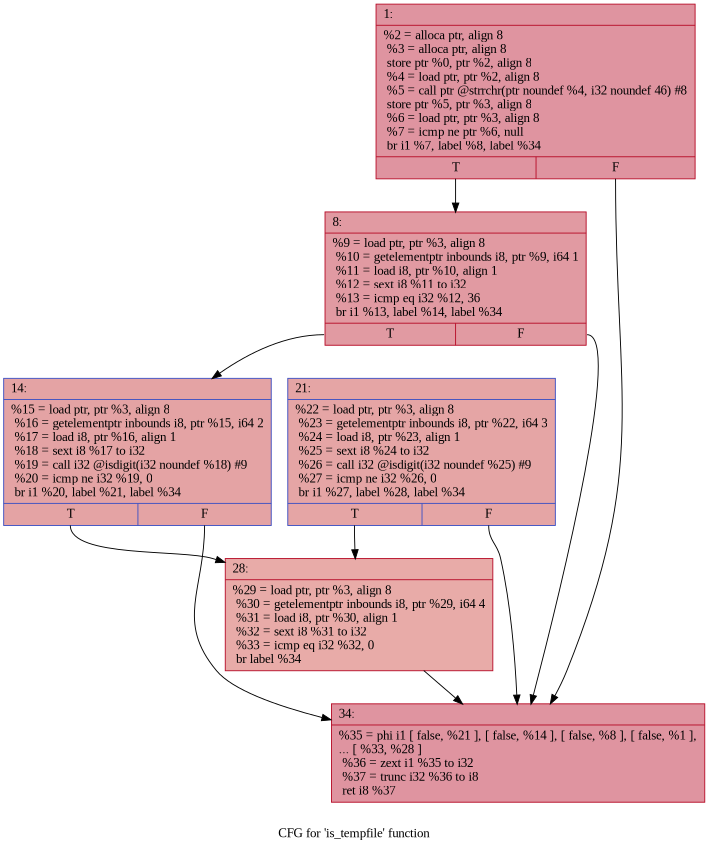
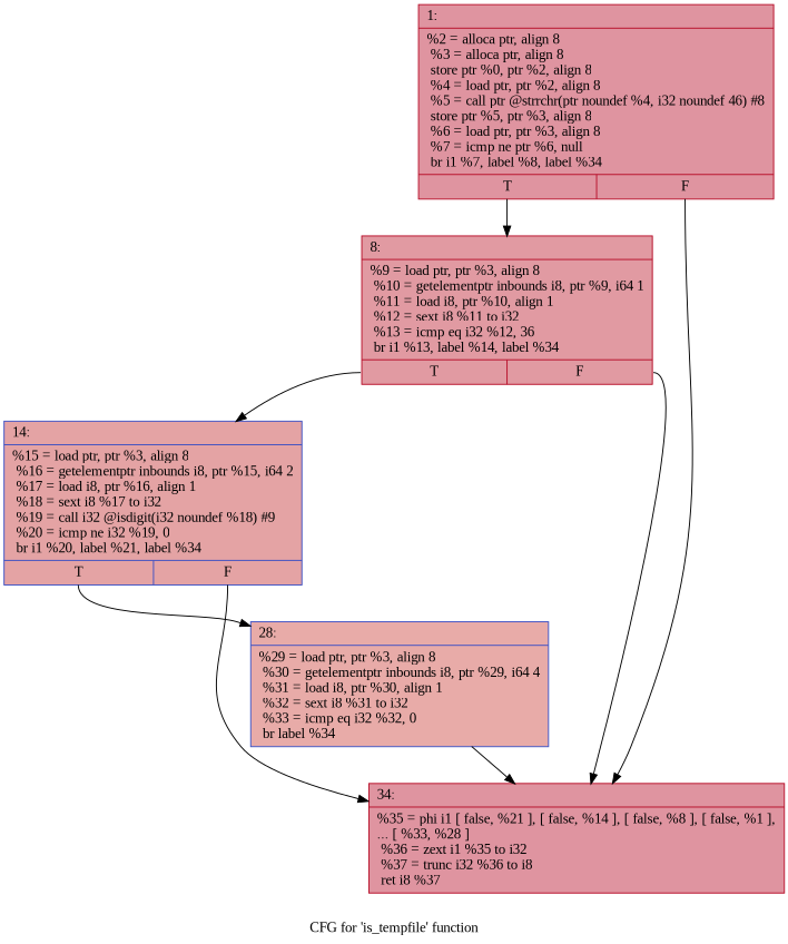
  digraph {
    fontname="Liberation Serif"
    label="CFG for 'is_tempfile' function"
    node [color="#b70d28ff" fillcolor="#b70d2870" fontname="Liberation Serif" shape=record style=filled]
    edge [fontname="Liberation Serif" tailport=s0]
    n1 [label="{1:\l|  %2 = alloca ptr, align 8\l  %3 = alloca ptr, align 8\l  store ptr %0, ptr %2, align 8\l  %4 = load ptr, ptr %2, align 8\l  %5 = call ptr @strrchr(ptr noundef %4, i32 noundef 46) #8\l  store ptr %5, ptr %3, align 8\l  %6 = load ptr, ptr %3, align 8\l  %7 = icmp ne ptr %6, null\l  br i1 %7, label %8, label %34\l|{<s0>T|<s1>F}}"]
    n2 [fillcolor="#bb1b2c70" label="{8:\l|  %9 = load ptr, ptr %3, align 8\l  %10 = getelementptr inbounds i8, ptr %9, i64 1\l  %11 = load i8, ptr %10, align 1\l  %12 = sext i8 %11 to i32\l  %13 = icmp eq i32 %12, 36\l  br i1 %13, label %14, label %34\l|{<s0>T|<s1>F}}"]
    n3 [label="{34:\l|  %35 = phi i1 [ false, %21 ], [ false, %14 ], [ false, %8 ], [ false, %1 ],\l... [ %33, %28 ]\l  %36 = zext i1 %35 to i32\l  %37 = trunc i32 %36 to i8\l  ret i8 %37\l}"]
    n4 [color="#3d50c3ff" fillcolor="#c32e3170" label="{14:\l|  %15 = load ptr, ptr %3, align 8\l  %16 = getelementptr inbounds i8, ptr %15, i64 2\l  %17 = load i8, ptr %16, align 1\l  %18 = sext i8 %17 to i32\l  %19 = call i32 @isdigit(i32 noundef %18) #9\l  %20 = icmp ne i32 %19, 0\l  br i1 %20, label %21, label %34\l|{<s0>T|<s1>F}}"]
-   n5 [fillcolor="#cc403a70" label="{28:\l|  %29 = load ptr, ptr %3, align 8\l  %30 = getelementptr inbounds i8, ptr %29, i64 4\l  %31 = load i8, ptr %30, align 1\l  %32 = sext i8 %31 to i32\l  %33 = icmp eq i32 %32, 0\l  br label %34\l}"]
-   n6 [color="#3d50c3ff" fillcolor="#c5333470" label="{21:\l|  %22 = load ptr, ptr %3, align 8\l  %23 = getelementptr inbounds i8, ptr %22, i64 3\l  %24 = load i8, ptr %23, align 1\l  %25 = sext i8 %24 to i32\l  %26 = call i32 @isdigit(i32 noundef %25) #9\l  %27 = icmp ne i32 %26, 0\l  br i1 %27, label %28, label %34\l|{<s0>T|<s1>F}}"]
+   n5 [color="#3d50c3ff" fillcolor="#cc403a70" label="{28:\l|  %29 = load ptr, ptr %3, align 8\l  %30 = getelementptr inbounds i8, ptr %29, i64 4\l  %31 = load i8, ptr %30, align 1\l  %32 = sext i8 %31 to i32\l  %33 = icmp eq i32 %32, 0\l  br label %34\l}"]
    n1 -> n2
    n1 -> n3 [tailport=s1]
    n2 -> n3 [tailport=s1]
    n2 -> n4
    n4 -> n3 [tailport=s1]
    n4 -> n5
    n5 -> n3
-   n6 -> n3 [tailport=s1]
-   n6 -> n5
  }
